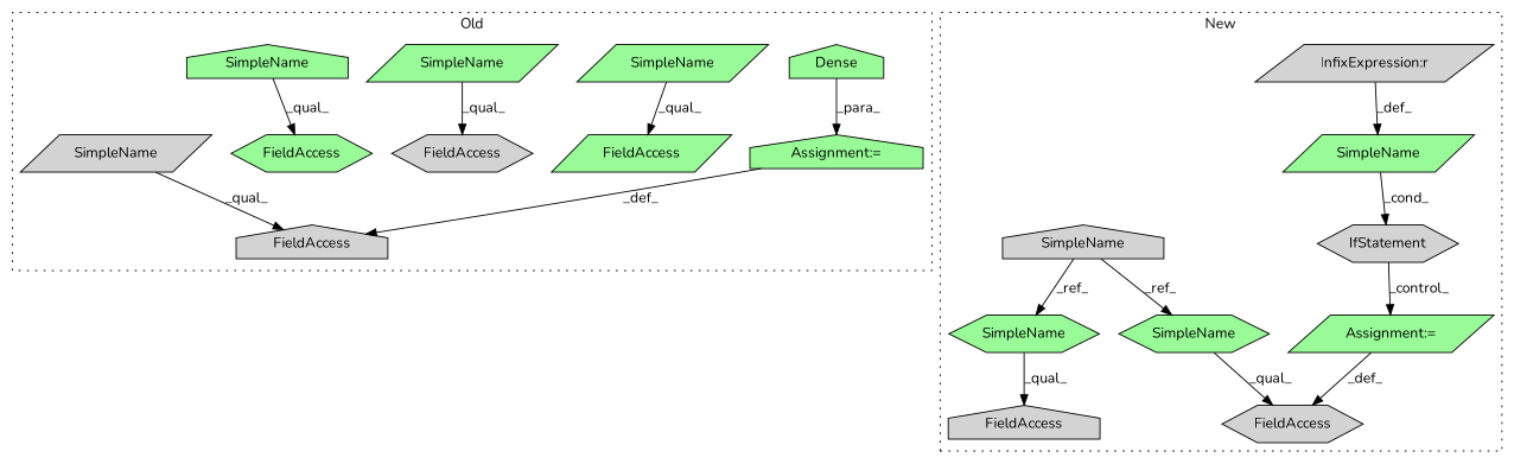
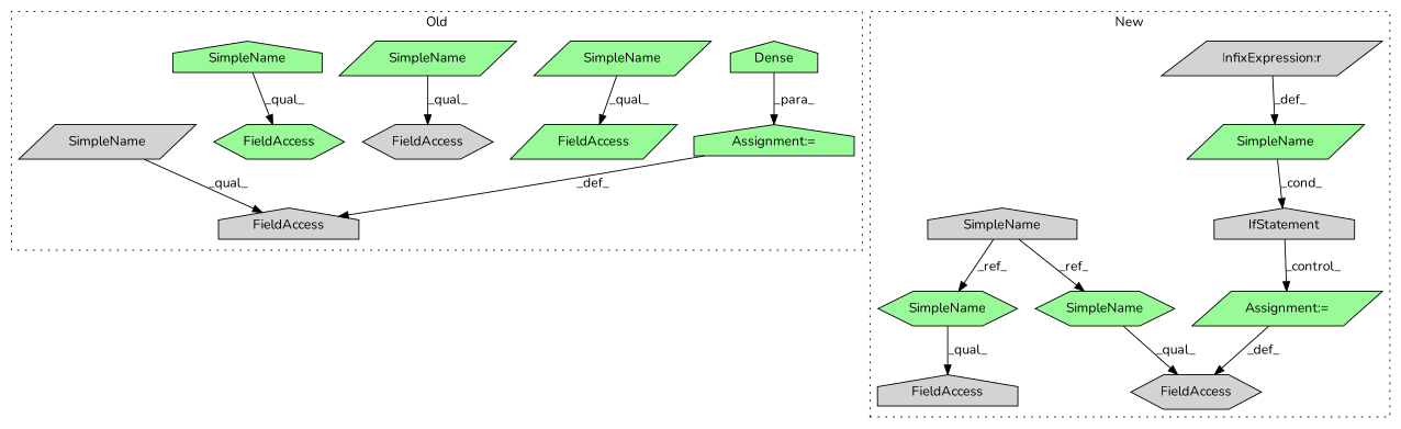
  digraph {
    fontname=Nunito
    node [a=42 l=4 s=1474 shape=house style=filled fillcolor=palegreen fontname=Nunito]
    edge [fontname=Nunito]
    n1 [a=32 l="6,1" label=Dense s="1511,1533"]
    n2 [a=7 l=1 label="Assignment:=" s=1492]
    n3 [a=22 l=18 label=FieldAccess fillcolor=lightgrey]
    n4 [a=22 l=19 label=FieldAccess s=1442 shape=hexagon fillcolor=lightgrey]
    n5 [a=22 l=12 label=FieldAccess s=848 shape=parallelogram]
    n6 [a=22 l=19 label=FieldAccess s=871 shape=hexagon]
    n7 [label=SimpleName s=848 shape=parallelogram]
    n8 [label=SimpleName s=1442 shape=parallelogram]
    n9 [label=SimpleName s=871]
    n10 [label=SimpleName shape=parallelogram fillcolor=lightgrey]
-   n11 [a=25 l="4,2" label=IfStatement s="3149,3168" shape=hexagon fillcolor=lightgrey]
+   n11 [a=25 l="4,2" label=IfStatement s="3149,3168" fillcolor=lightgrey]
    n12 [a=7 l=1 label="Assignment:=" s=3193 shape=parallelogram]
    n13 [label=SimpleName shape=parallelogram l="" s=""]
    n14 [a=22 l=13 label=FieldAccess s=3180 shape=hexagon fillcolor=lightgrey]
    n15 [a=27 label="InfixExpression:r" s=3160 shape=parallelogram fillcolor=lightgrey]
    n16 [label=SimpleName s=2737 fillcolor=lightgrey]
    n17 [a=22 l=13 label=FieldAccess s=3377 fillcolor=lightgrey]
    n18 [label=SimpleName s=3377 shape=hexagon]
    n19 [label=SimpleName s=3180 shape=hexagon]
    subgraph cluster_1 {
      label=Old
      style=dotted
      n1
      n2
      n3
      n4
      n5
      n6
      n7
      n8
      n9
      n10
    }
    subgraph cluster_2 {
      label=New
      style=dotted
      n11
      n12
      n13
      n14
      n15
      n16
      n17
      n18
      n19
    }
    n1 -> n2 [label=_para_]
    n2 -> n3 [label=_def_]
    n7 -> n5 [label=_qual_]
    n8 -> n4 [label=_qual_]
    n9 -> n6 [label=_qual_]
    n10 -> n3 [label=_qual_]
    n11 -> n12 [label=_control_]
    n12 -> n14 [label=_def_]
    n13 -> n11 [label=_cond_]
    n15 -> n13 [label=_def_]
    n16 -> n18 [label=_ref_]
    n16 -> n19 [label=_ref_]
    n18 -> n17 [label=_qual_]
    n19 -> n14 [label=_qual_]
  }
